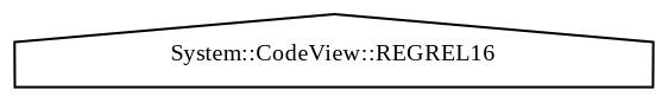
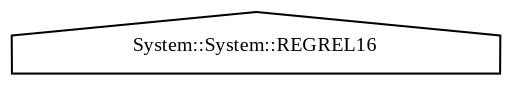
  digraph {
    rankdir=TB
    fontname="Liberation Serif"
-   n1 [color=black fillcolor=white fontname="Liberation Serif" fontsize=10 height=0.2 label="System::CodeView::REGREL16" shape=house style=filled width=0.4]
+   n1 [color=black fillcolor=white fontname="Liberation Serif" fontsize=10 height=0.2 label="System::System::REGREL16" shape=house style=filled width=0.4]
  }
